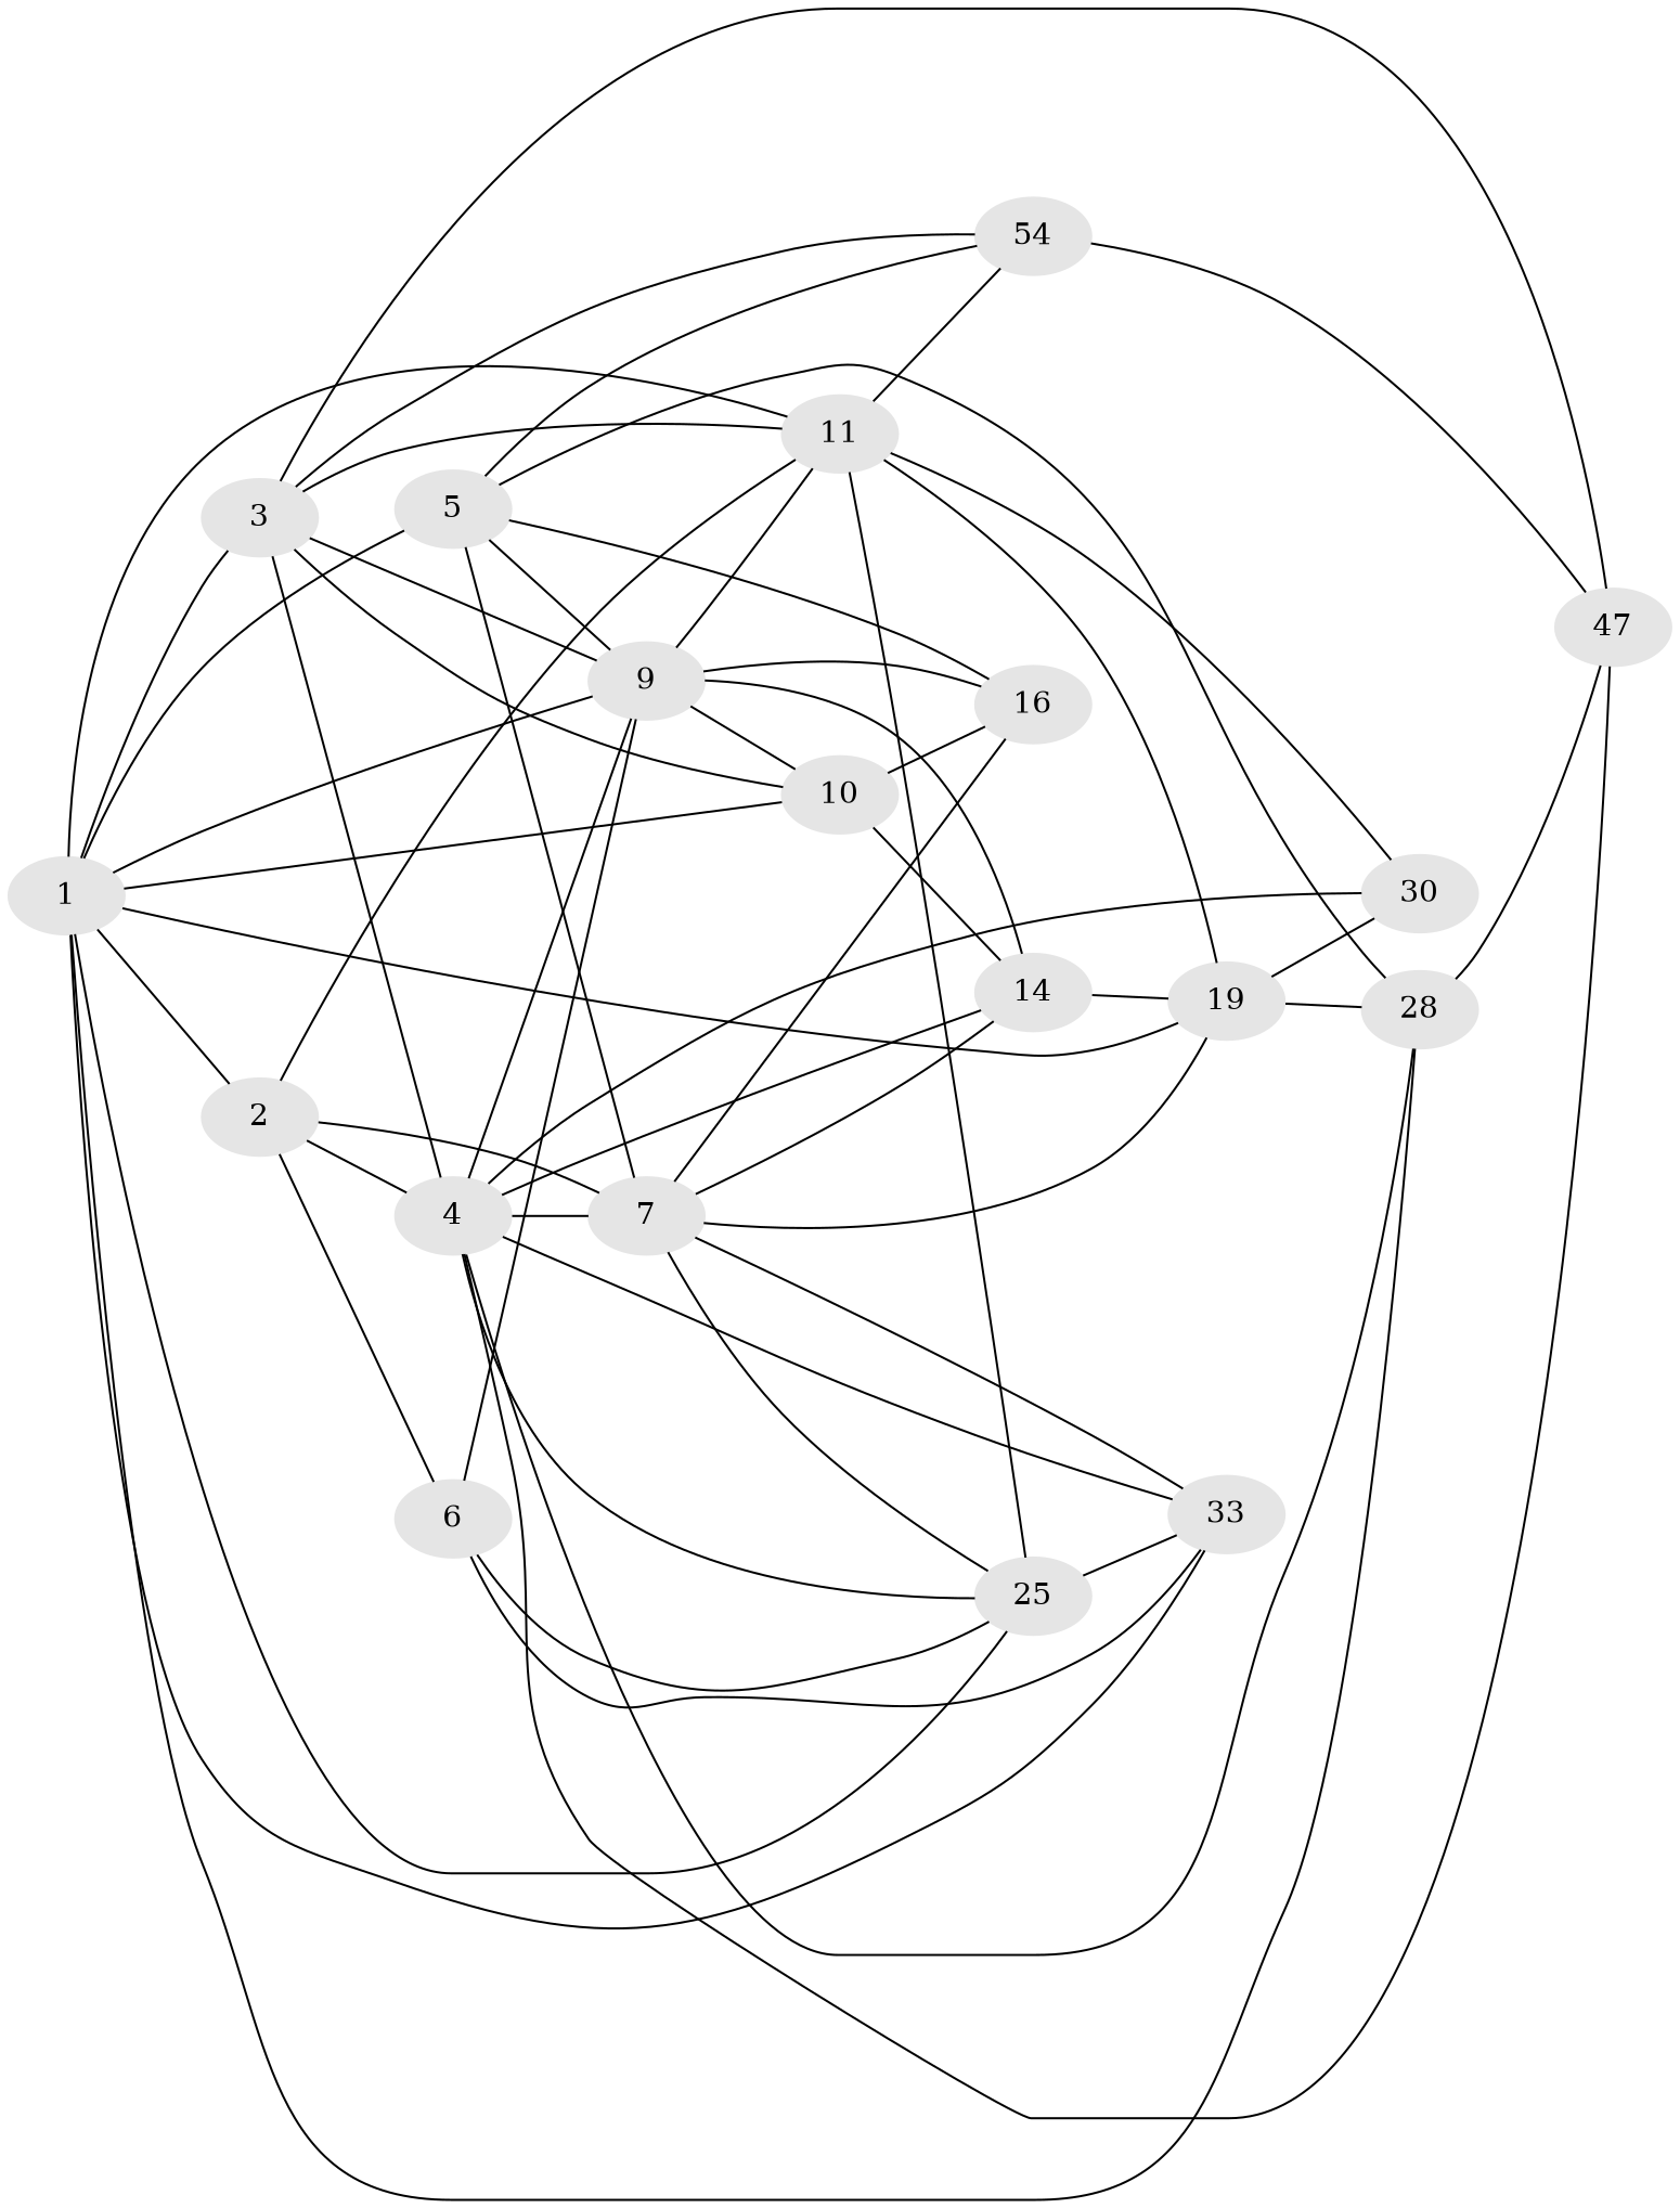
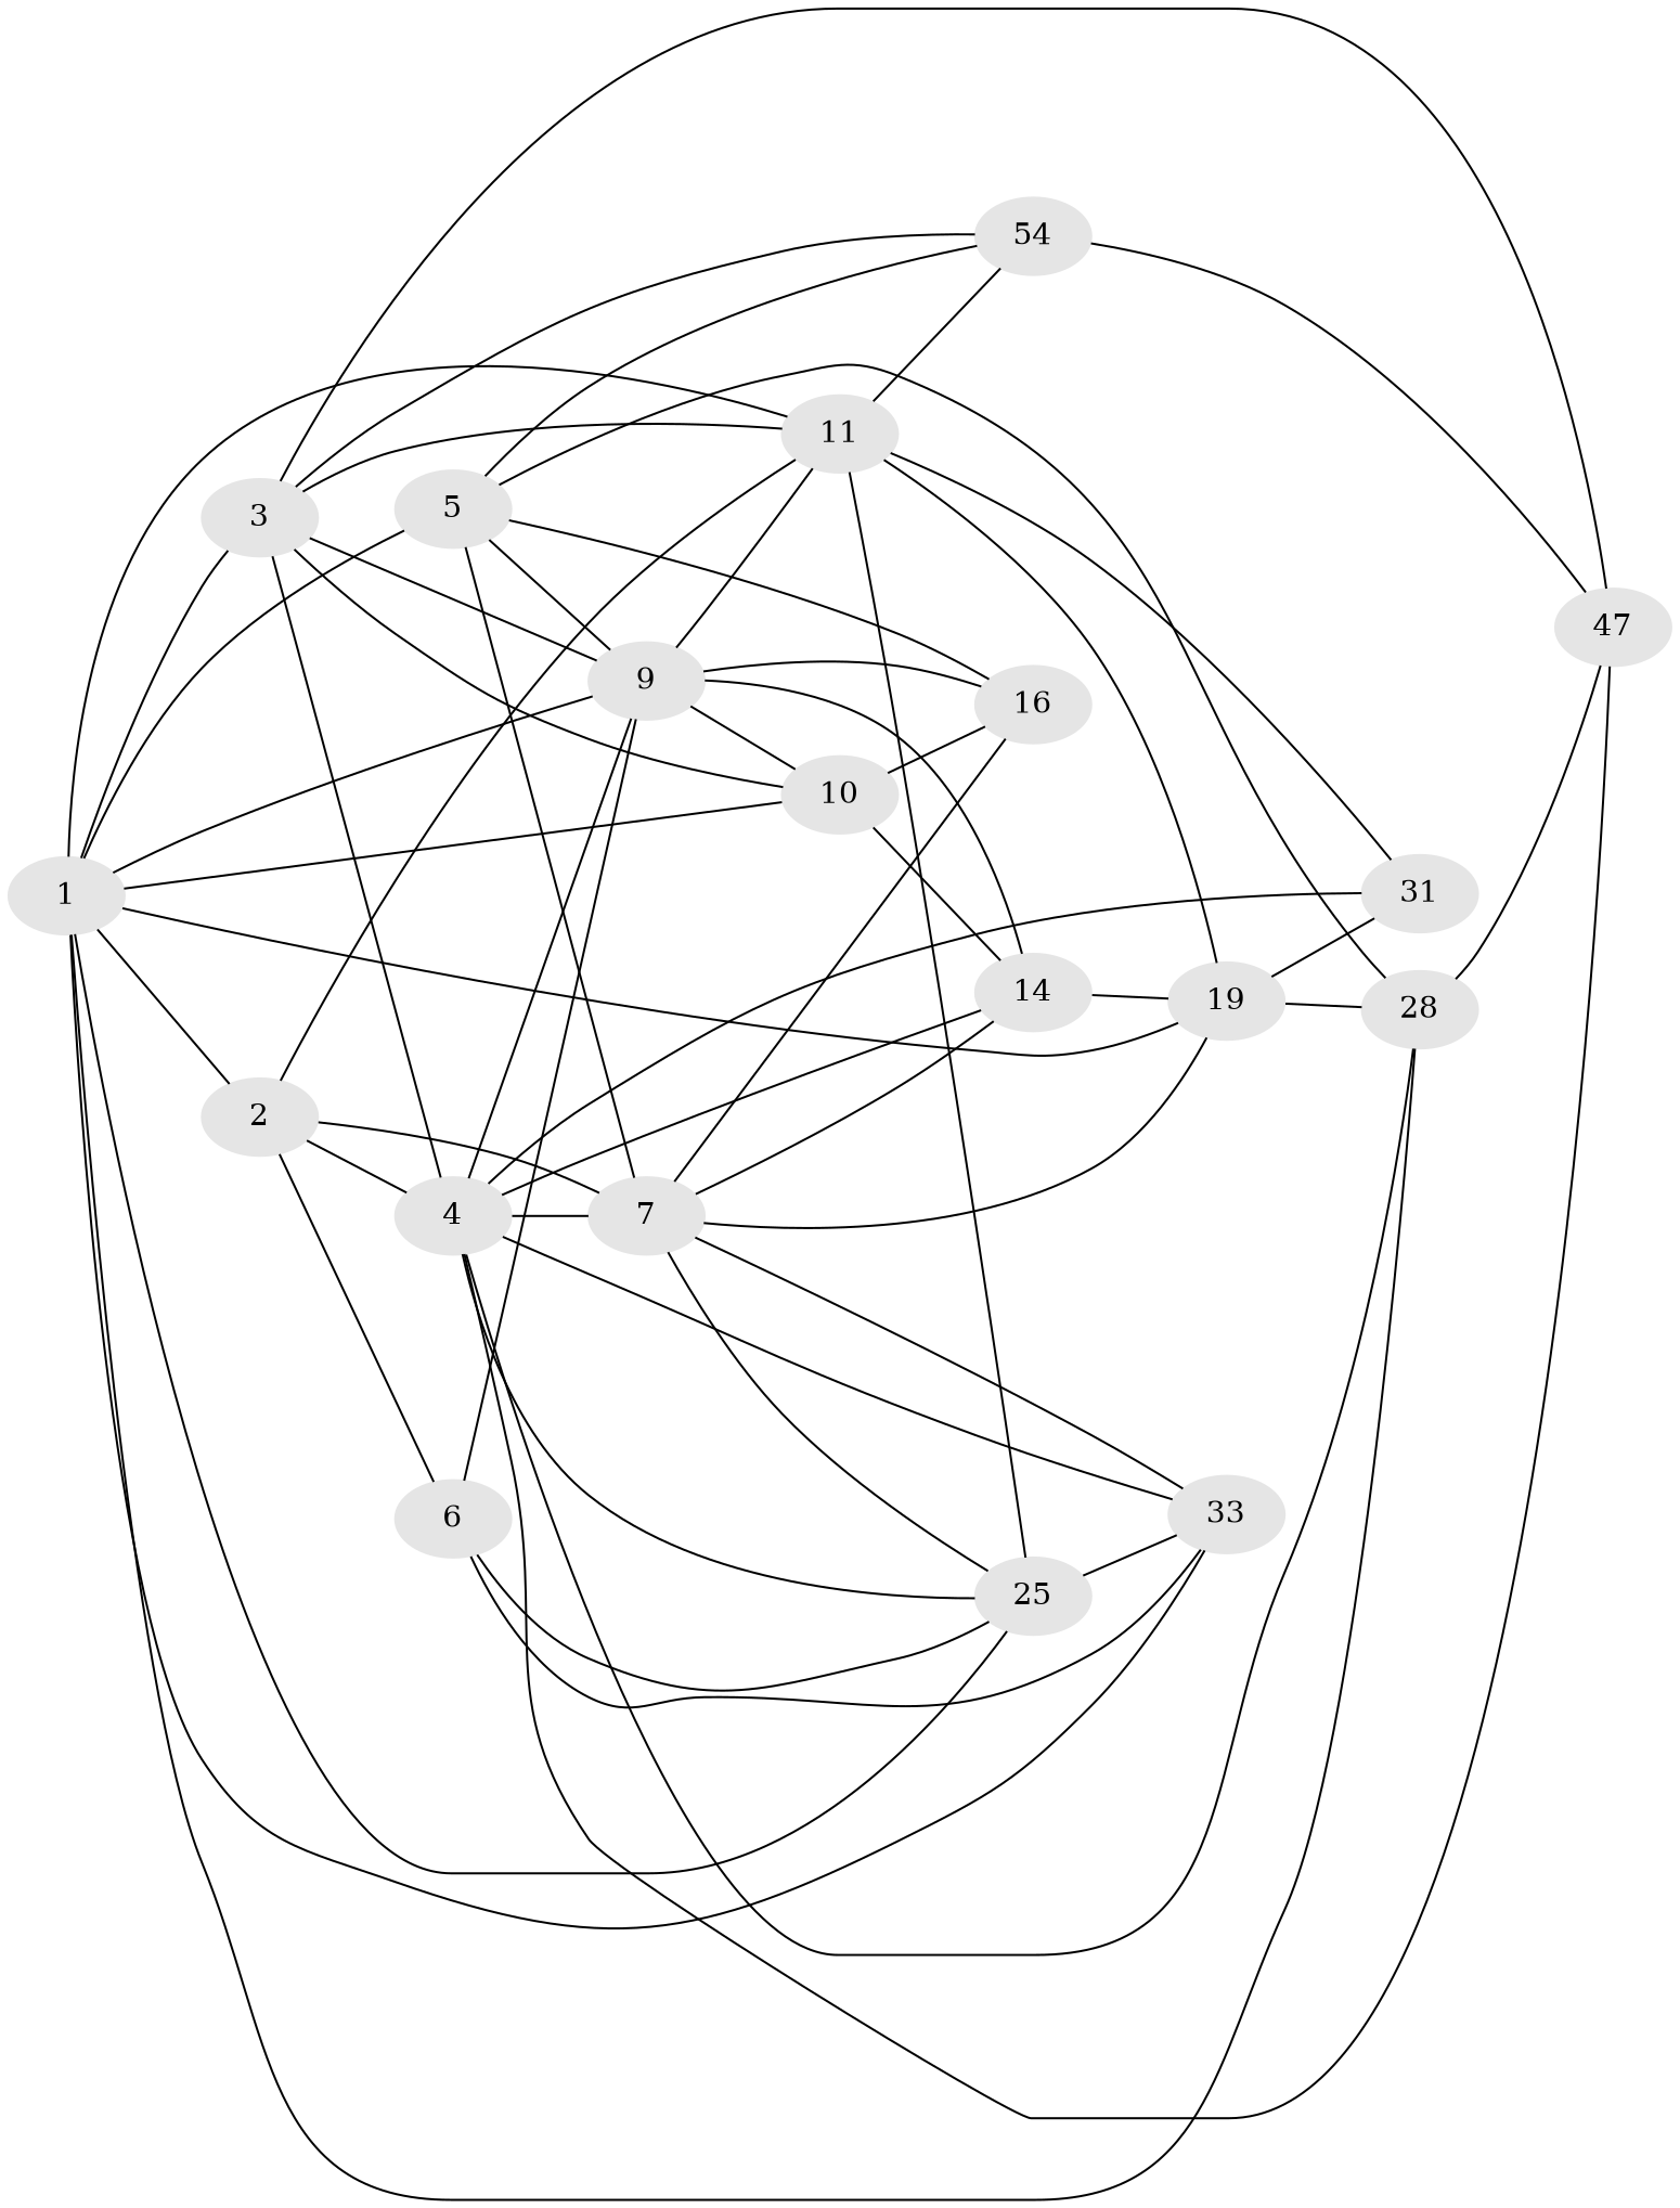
  graph {
    rankdir=LR
    node [color=gray90 style=filled]
    1 [super="+36+13+24"]
    2 [super="+35"]
    3 [super="+50"]
    5 [super="+22+12"]
    9 [super="+18+48"]
    10 [super="+49"]
    11 [super="+15"]
    19 [super="+23"]
    25 [super="+37"]
    28 [super="+39"]
    33 [super="+41"]
    4 [super="+20+17+32"]
    6
    7 [super="+34+43+8"]
    n15 [label=54]
    47
    16
    14 [super="+46+29"]
-   30
+   30 [label=31]
    1 -- 2
    1 -- 3
    1 -- 5
    1 -- 9
    1 -- 10
    1 -- 11
    1 -- 19
    1 -- 25
    1 -- 28
    1 -- 33
    2 -- 11
    2 -- 4
    2 -- 6
    2 -- 7 [weight=2]
    3 -- 9
    3 -- 10 [weight=2]
    3 -- 11
    3 -- 4
    3 -- n15
    3 -- 47
    5 -- 9
    5 -- 28
    5 -- 7
    5 -- n15
    5 -- 16
    9 -- 10
    9 -- 11
    9 -- 16
    9 -- 14
    10 -- 16
    10 -- 14
    11 -- 19
    11 -- 25
    11 -- n15
    11 -- 30
    19 -- 28
    19 -- 30
    25 -- 33
    28 -- 47
    4 -- 9 [weight=2]
    4 -- 25
    4 -- 28
    4 -- 33 [weight=2]
    4 -- 7 [weight=3]
    4 -- 47
    4 -- 14 [weight=2]
    4 -- 30 [weight=2]
    6 -- 9
    6 -- 25
    6 -- 33
    7 -- 19
    7 -- 25
    7 -- 33
    7 -- 16
    7 -- 14 [weight=2]
    n15 -- 47
    14 -- 19
  }
